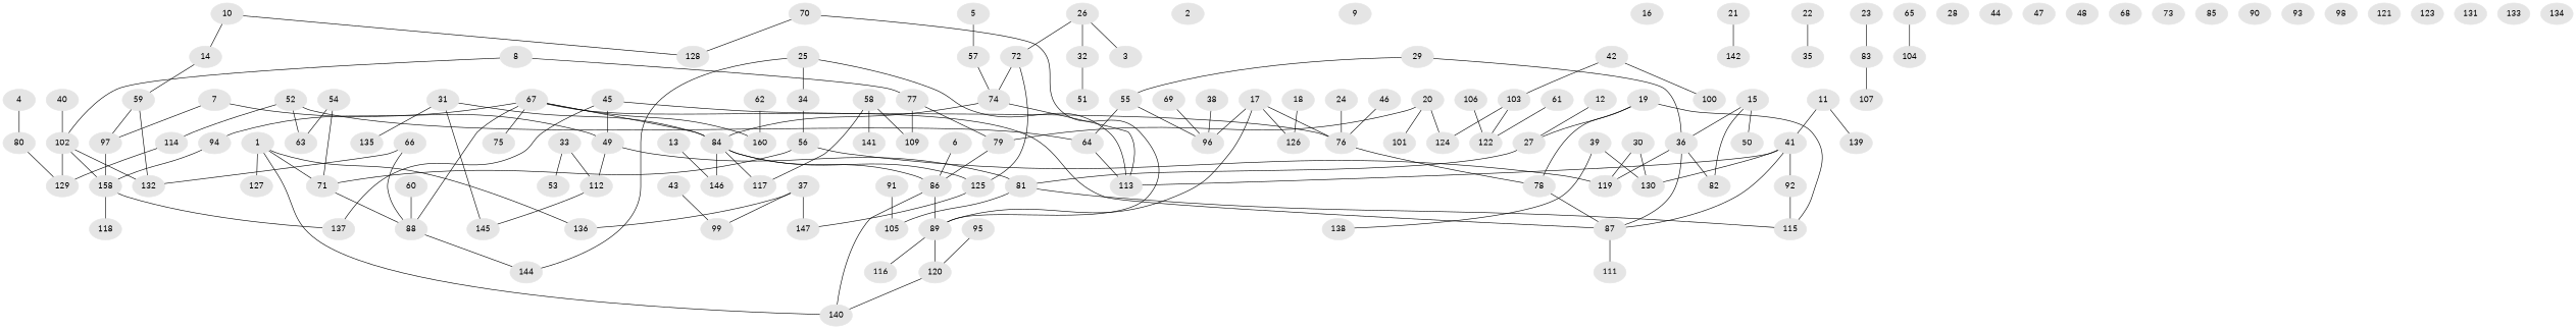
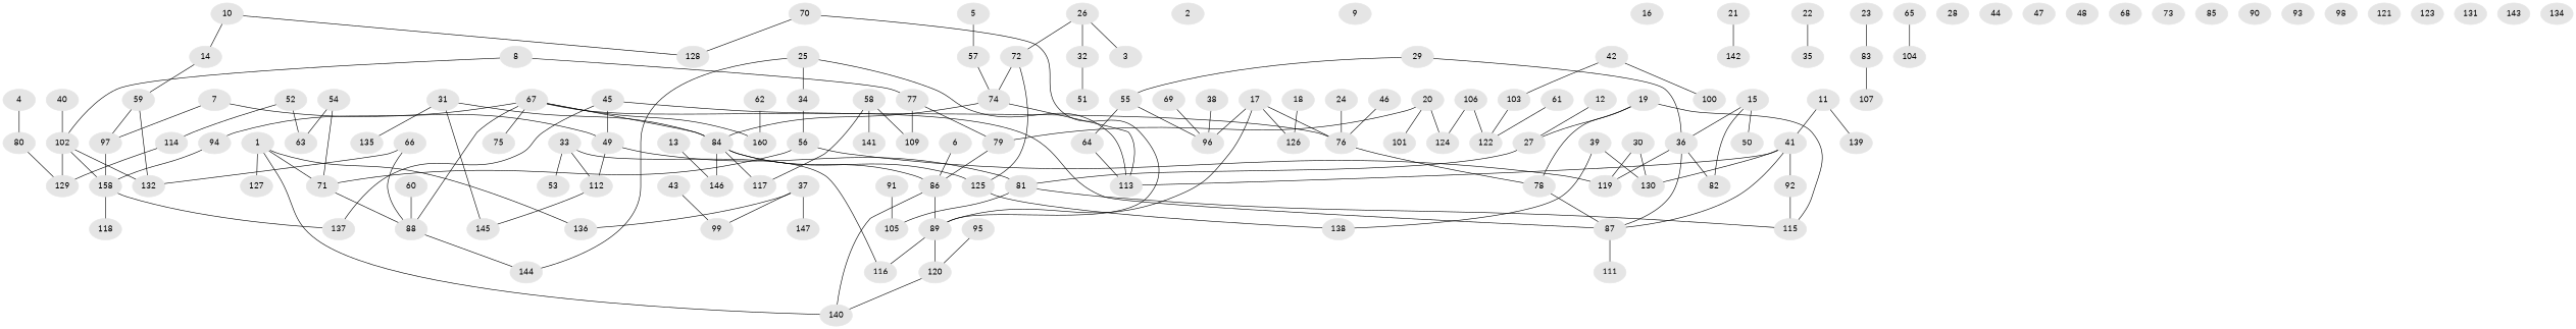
  graph {
    fontname=Lato
    node [color=gray90 fontname=Lato style=filled]
    edge [fontname=Lato]
    1
    71
    127
    136
    140
    88
    2
    4
    80
    129
    5
    57
    74
    6
    86
    89
    7
    49
    97
    81
    112
    n22 [label=158]
    8
    77
    102
    79
    109
    132
    9
    10
    14
    128
    59
    11
    41
    139
    113
    130
    87
    92
    12
    27
    13
    146
    69
    96
    15
    36
    50
    82
    119
    16
    17
    76
    126
    78
    116
    120
    18
    19
    115
    20
    101
    124
    21
    142
    22
    35
    23
    83
    107
    24
    25
    34
    144
    56
    26
    3
    32
    72
    51
    65
    104
    125
    105
    28
    29
    55
    64
    30
    31
    84
    135
    145
    117
    33
    53
    111
    37
    99
    147
    38
    39
    138
    40
    42
    100
    103
    122
    43
    44
    45
    137
    46
    47
    48
    52
    63
    114
    54
    58
    141
    60
    61
    n125 [label=160]
    62
    66
    67
    75
    94
    68
    70
    73
    85
    90
    91
    93
    118
    95
    98
    106
    121
    123
    131
-   133
+   133 [label=143]
    134
    1 -- 71
    1 -- 127
    1 -- 136
    1 -- 140
    71 -- 88
    88 -- 144
    4 -- 80
    80 -- 129
    5 -- 57
    57 -- 74
    74 -- 113
    74 -- 84
    6 -- 86
    86 -- 140
    86 -- 89
    89 -- 116
    89 -- 120
    7 -- 49
    7 -- 97
    49 -- 81
    49 -- 112
    97 -- n22
    81 -- 115
    81 -- 105
    112 -- 145
    n22 -- 137
    n22 -- 118
    8 -- 77
    8 -- 102
    77 -- 79
    77 -- 109
    102 -- 129
    102 -- n22
    102 -- 132
    79 -- 86
    10 -- 14
    10 -- 128
    14 -- 59
    59 -- 97
    59 -- 132
    11 -- 41
    11 -- 139
    41 -- 113
    41 -- 130
    41 -- 87
    41 -- 92
    87 -- 111
    92 -- 115
    12 -- 27
    27 -- 81
    13 -- 146
    69 -- 96
    15 -- 36
    15 -- 50
    15 -- 82
    36 -- 87
    36 -- 82
    36 -- 119
    17 -- 89
    17 -- 96
    17 -- 76
    17 -- 126
    76 -- 78
    78 -- 87
    120 -- 140
    18 -- 126
    19 -- 27
    19 -- 78
    19 -- 115
    20 -- 79
    20 -- 101
    20 -- 124
    21 -- 142
    22 -- 35
    23 -- 83
    83 -- 107
    24 -- 76
    25 -- 113
    25 -- 34
    25 -- 144
    34 -- 56
    56 -- 71
    56 -- 119
    26 -- 3
    26 -- 32
    26 -- 72
    32 -- 51
    72 -- 74
    72 -- 125
    65 -- 104
-   125 -- 147
+   125 -- 138
    29 -- 36
    29 -- 55
    55 -- 96
    55 -- 64
    64 -- 113
    30 -- 130
    30 -- 119
    31 -- 84
    31 -- 135
    31 -- 145
    84 -- 86
    84 -- 146
    84 -- 125
    84 -- 117
    33 -- 112
+   33 -- 116
    33 -- 53
    37 -- 136
    37 -- 99
    37 -- 147
    38 -- 96
    39 -- 130
    39 -- 138
    40 -- 102
    42 -- 100
    42 -- 103
    103 -- 122
    43 -- 99
    45 -- 49
    45 -- 76
    45 -- 137
    46 -- 76
-   52 -- 64
    52 -- 63
    52 -- 114
    114 -- 129
    54 -- 71
    54 -- 63
    58 -- 109
    58 -- 117
    58 -- 141
    60 -- 88
    61 -- 122
    62 -- n125
    66 -- 88
    66 -- 132
    67 -- 88
    67 -- 87
    67 -- 84
    67 -- n125
    67 -- 75
    67 -- 94
    94 -- n22
    70 -- 89
    70 -- 128
    91 -- 105
    95 -- 120
-   103 -- 124
+   106 -- 124
    106 -- 122
  }
